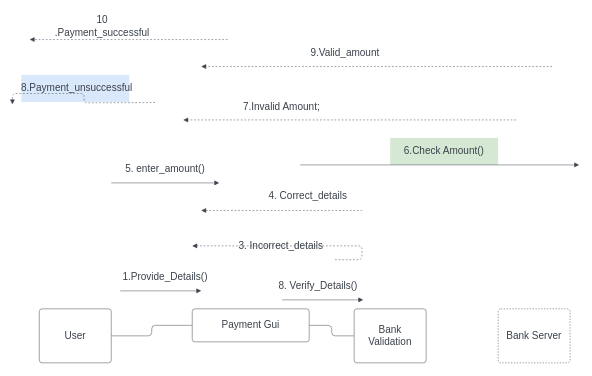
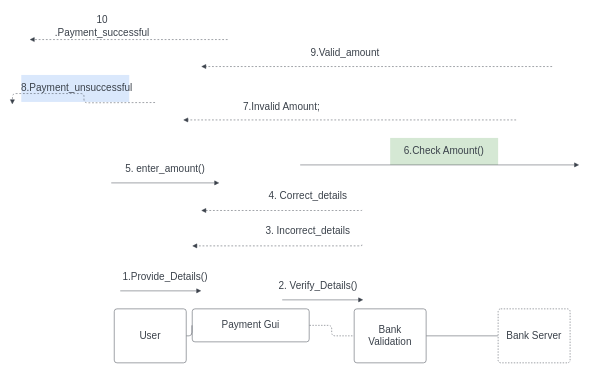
  <mxCell id="0" />
  <mxCell id="1" parent="0" />
- <mxCell id="2" value="3. Incorrect_details" style="html=1;overflow=block;blockSpacing=1;whiteSpace=wrap;fontSize=16.7;fontColor=#3a414a;spacing=0;fillColor=#ffffff;strokeWidth=1.5;strokeColor=none;" vertex="1" parent="1"><mxGeometry x="378" y="387" width="180" height="45" as="geometry" /></mxCell>
+ <mxCell id="2" value="3. Incorrect_details" style="html=1;overflow=block;blockSpacing=1;whiteSpace=wrap;fontSize=16.7;fontColor=#3a414a;spacing=0;fillColor=#ffffff;strokeWidth=1.5;strokeColor=none;" vertex="1" parent="1"><mxGeometry x="423" y="362" width="180" height="45" as="geometry" /></mxCell>
  <mxCell id="3" value="7.Invalid Amount;" style="html=1;overflow=block;blockSpacing=1;whiteSpace=wrap;fontSize=16.7;fontColor=#3a414a;spacing=0;fillColor=#ffffff;strokeWidth=1.5;strokeColor=none;" vertex="1" parent="1"><mxGeometry x="379" y="155" width="180" height="45" as="geometry" /></mxCell>
- <mxCell id="4" value="8. Verify_Details()" style="html=1;overflow=block;blockSpacing=1;whiteSpace=wrap;fontSize=16.7;fontColor=#3a414a;spacing=0;fillColor=#ffffff;strokeWidth=1.5;strokeColor=none;" vertex="1" parent="1"><mxGeometry x="440" y="454" width="180" height="45" as="geometry" /></mxCell>
+ <mxCell id="4" value="2. Verify_Details()" style="html=1;overflow=block;blockSpacing=1;whiteSpace=wrap;fontSize=16.7;fontColor=#3a414a;spacing=0;fillColor=#ffffff;strokeWidth=1.5;strokeColor=none;" vertex="1" parent="1"><mxGeometry x="440" y="454" width="180" height="45" as="geometry" /></mxCell>
  <mxCell id="5" value="6.Check Amount()" style="html=1;overflow=block;blockSpacing=1;whiteSpace=wrap;fontSize=16.7;fontColor=#3a414a;spacing=0;fillColor=#d5e8d4;strokeWidth=1.5;strokeColor=none;" vertex="1" parent="1"><mxGeometry x="650" y="229" width="180" height="45" as="geometry" /></mxCell>
  <mxCell id="6" value="5. enter_amount()" style="html=1;overflow=block;blockSpacing=1;whiteSpace=wrap;fontSize=16.7;fontColor=#3a414a;spacing=0;fillColor=#ffffff;strokeWidth=1.5;strokeColor=none;" vertex="1" parent="1"><mxGeometry x="185" y="259" width="180" height="45" as="geometry" /></mxCell>
  <mxCell id="7" value="1.Provide_Details()" style="html=1;overflow=block;blockSpacing=1;whiteSpace=wrap;fontSize=16.7;fontColor=#3a414a;spacing=0;fillColor=#ffffff;strokeWidth=1.5;strokeColor=none;" vertex="1" parent="1"><mxGeometry x="185" y="439" width="180" height="45" as="geometry" /></mxCell>
  <mxCell id="8" value="8.Payment_unsuccessful" style="html=1;overflow=block;blockSpacing=1;whiteSpace=wrap;fontSize=16.7;fontColor=#3a414a;spacing=0;fillColor=#dae8fc;strokeWidth=1.5;strokeColor=none;" vertex="1" parent="1"><mxGeometry x="35" y="124" width="180" height="45" as="geometry" /></mxCell>
  <mxCell id="9" value="9.Valid_amount" style="html=1;overflow=block;blockSpacing=1;whiteSpace=wrap;fontSize=16.7;fontColor=#3a414a;spacing=0;fillColor=#ffffff;strokeWidth=1.5;strokeColor=none;" vertex="1" parent="1"><mxGeometry x="485" y="65" width="180" height="45" as="geometry" /></mxCell>
- <mxCell id="10" value="User" style="html=1;overflow=block;blockSpacing=1;whiteSpace=wrap;fontSize=16.7;fontColor=#3a414a;spacing=3.8;strokeColor=#3a414a;strokeOpacity=100;rounded=1;absoluteArcSize=1;arcSize=9;strokeWidth=0.8;" vertex="1" parent="1"><mxGeometry x="65" y="514" width="120" height="90" as="geometry" /></mxCell>
+ <mxCell id="10" value="User" style="html=1;overflow=block;blockSpacing=1;whiteSpace=wrap;fontSize=16.7;fontColor=#3a414a;spacing=3.8;strokeColor=#3a414a;strokeOpacity=100;rounded=1;absoluteArcSize=1;arcSize=9;strokeWidth=0.8;" vertex="1" parent="1"><mxGeometry x="190" y="514" width="120" height="90" as="geometry" /></mxCell>
  <mxCell id="11" value="Payment Gui" style="html=1;overflow=block;blockSpacing=1;whiteSpace=wrap;fontSize=16.7;fontColor=#3a414a;spacing=3.8;strokeColor=#3a414a;strokeOpacity=100;rounded=1;absoluteArcSize=1;arcSize=9;strokeWidth=0.8;" vertex="1" parent="1"><mxGeometry x="320" y="514" width="195" height="55" as="geometry" /></mxCell>
  <mxCell id="12" value="Bank Validation" style="html=1;overflow=block;blockSpacing=1;whiteSpace=wrap;fontSize=16.7;fontColor=#3a414a;spacing=9;strokeColor=#3a414a;strokeOpacity=100;rounded=1;absoluteArcSize=1;arcSize=9;strokeWidth=0.8;" vertex="1" parent="1"><mxGeometry x="590" y="514" width="120" height="90" as="geometry" /></mxCell>
  <mxCell id="13" value="Bank Server" style="html=1;overflow=block;blockSpacing=1;whiteSpace=wrap;fontSize=16.7;fontColor=#3a414a;spacing=3.8;strokeColor=#3a414a;strokeOpacity=100;rounded=1;absoluteArcSize=1;arcSize=9;strokeWidth=0.8;dashed=1;" vertex="1" parent="1"><mxGeometry x="830" y="514" width="120" height="90" as="geometry" /></mxCell>
  <mxCell id="14" value="" style="html=1;jettySize=18;whiteSpace=wrap;fontSize=13;strokeColor=#3a414a;strokeOpacity=100;strokeWidth=0.8;rounded=1;arcSize=12;edgeStyle=orthogonalEdgeStyle;startArrow=none;endArrow=block;endFill=1;" edge="1" parent="1"><mxGeometry width="100" height="100" relative="1" as="geometry"><Array as="points" /><mxPoint x="200" y="484" as="sourcePoint" /><mxPoint x="335" y="484" as="targetPoint" /></mxGeometry></mxCell>
  <mxCell id="15" value="" style="html=1;jettySize=18;whiteSpace=wrap;fontSize=13;strokeColor=#3a414a;strokeOpacity=100;strokeWidth=0.8;rounded=1;arcSize=12;edgeStyle=orthogonalEdgeStyle;startArrow=none;endArrow=none;exitX=1.003;exitY=0.5;exitPerimeter=0;entryX=-0.003;entryY=0.5;entryPerimeter=0;" edge="1" parent="1" source="10" target="11"><mxGeometry width="100" height="100" relative="1" as="geometry"><Array as="points" /></mxGeometry></mxCell>
- <mxCell id="16" value="" style="html=1;jettySize=18;whiteSpace=wrap;fontSize=13;strokeColor=#3a414a;strokeOpacity=100;strokeWidth=0.8;rounded=1;arcSize=12;edgeStyle=orthogonalEdgeStyle;startArrow=none;endArrow=none;exitX=1.003;exitY=0.5;exitPerimeter=0;entryX=-0.003;entryY=0.5;entryPerimeter=0;" edge="1" parent="1" source="11" target="12"><mxGeometry width="100" height="100" relative="1" as="geometry"><Array as="points" /></mxGeometry></mxCell>
+ <mxCell id="16" value="" style="html=1;jettySize=18;whiteSpace=wrap;fontSize=13;strokeColor=#3a414a;strokeOpacity=100;strokeWidth=0.8;rounded=1;arcSize=12;edgeStyle=orthogonalEdgeStyle;startArrow=none;endArrow=none;exitX=1.003;exitY=0.5;exitPerimeter=0;entryX=-0.003;entryY=0.5;entryPerimeter=0;dashed=1;" edge="1" parent="1" source="11" target="12"><mxGeometry width="100" height="100" relative="1" as="geometry"><Array as="points" /></mxGeometry></mxCell>
+ <mxCell id="17" value="" style="html=1;jettySize=18;whiteSpace=wrap;fontSize=13;strokeColor=#3a414a;strokeOpacity=100;strokeWidth=0.8;rounded=1;arcSize=12;edgeStyle=orthogonalEdgeStyle;startArrow=none;endArrow=none;exitX=1.003;exitY=0.5;exitPerimeter=0;entryX=-0.003;entryY=0.5;entryPerimeter=0;" edge="1" parent="1" source="12" target="13"><mxGeometry width="100" height="100" relative="1" as="geometry"><Array as="points" /></mxGeometry></mxCell>
  <mxCell id="18" value="" style="html=1;jettySize=18;whiteSpace=wrap;fontSize=13;strokeColor=#3a414a;strokeOpacity=100;strokeWidth=0.8;rounded=1;arcSize=12;edgeStyle=orthogonalEdgeStyle;startArrow=none;endArrow=block;endFill=1;" edge="1" parent="1"><mxGeometry width="100" height="100" relative="1" as="geometry"><Array as="points" /><mxPoint x="470" y="499" as="sourcePoint" /><mxPoint x="605" y="499" as="targetPoint" /></mxGeometry></mxCell>
  <mxCell id="19" value="" style="html=1;jettySize=18;whiteSpace=wrap;fontSize=13;strokeColor=#3a414a;strokeOpacity=100;dashed=1;fixDash=1;strokeWidth=0.8;rounded=1;arcSize=12;edgeStyle=orthogonalEdgeStyle;startArrow=none;endArrow=block;endFill=1;exitX=1;exitY=1;exitPerimeter=0;" edge="1" parent="1" source="2"><mxGeometry width="100" height="100" relative="1" as="geometry"><Array as="points"><mxPoint x="603" y="409" /></Array><mxPoint x="320" y="409" as="targetPoint" /></mxGeometry></mxCell>
  <mxCell id="20" value="" style="html=1;jettySize=18;whiteSpace=wrap;fontSize=13;strokeColor=#3a414a;strokeOpacity=100;dashed=1;fixDash=1;strokeWidth=0.8;rounded=1;arcSize=12;edgeStyle=orthogonalEdgeStyle;startArrow=none;endArrow=block;endFill=1;exitX=1;exitY=1;exitPerimeter=0;" edge="1" parent="1" source="21"><mxGeometry width="100" height="100" relative="1" as="geometry"><Array as="points"><mxPoint x="603" y="350" /></Array><mxPoint x="335" y="350" as="targetPoint" /></mxGeometry></mxCell>
  <mxCell id="21" value="4. Correct_details" style="html=1;overflow=block;blockSpacing=1;whiteSpace=wrap;fontSize=16.7;fontColor=#3a414a;spacing=0;fillColor=#ffffff;strokeWidth=1.5;strokeColor=none;" vertex="1" parent="1"><mxGeometry x="423" y="304" width="180" height="45" as="geometry" /></mxCell>
  <mxCell id="22" value="" style="html=1;jettySize=18;whiteSpace=wrap;fontSize=13;strokeColor=#3a414a;strokeOpacity=100;strokeWidth=0.8;rounded=1;arcSize=12;edgeStyle=orthogonalEdgeStyle;startArrow=none;endArrow=block;endFill=1;" edge="1" parent="1"><mxGeometry width="100" height="100" relative="1" as="geometry"><Array as="points" /><mxPoint x="500" y="274" as="sourcePoint" /><mxPoint x="965" y="274" as="targetPoint" /></mxGeometry></mxCell>
  <mxCell id="23" value="" style="html=1;jettySize=18;whiteSpace=wrap;fontSize=13;strokeColor=#3a414a;strokeOpacity=100;strokeWidth=0.8;rounded=1;arcSize=12;edgeStyle=orthogonalEdgeStyle;startArrow=none;endArrow=block;endFill=1;" edge="1" parent="1"><mxGeometry width="100" height="100" relative="1" as="geometry"><Array as="points" /><mxPoint x="185" y="304" as="sourcePoint" /><mxPoint x="365" y="304" as="targetPoint" /></mxGeometry></mxCell>
  <mxCell id="24" value="" style="html=1;jettySize=18;whiteSpace=wrap;fontSize=13;strokeColor=#3a414a;strokeOpacity=100;dashed=1;fixDash=1;strokeWidth=0.8;rounded=1;arcSize=12;edgeStyle=orthogonalEdgeStyle;startArrow=none;endArrow=block;endFill=1;" edge="1" parent="1"><mxGeometry width="100" height="100" relative="1" as="geometry"><Array as="points" /><mxPoint x="860" y="199" as="sourcePoint" /><mxPoint x="305" y="199" as="targetPoint" /></mxGeometry></mxCell>
  <mxCell id="25" value="" style="html=1;jettySize=18;whiteSpace=wrap;fontSize=13;strokeColor=#3a414a;strokeOpacity=100;dashed=1;fixDash=1;strokeWidth=0.8;rounded=1;arcSize=12;edgeStyle=orthogonalEdgeStyle;startArrow=none;endArrow=block;endFill=1;" edge="1" parent="1"><mxGeometry width="100" height="100" relative="1" as="geometry"><Array as="points" /><mxPoint x="258" y="170" as="sourcePoint" /><mxPoint x="20" y="173" as="targetPoint" /></mxGeometry></mxCell>
  <mxCell id="26" value="" style="html=1;jettySize=18;whiteSpace=wrap;fontSize=13;strokeColor=#3a414a;strokeOpacity=100;dashed=1;fixDash=1;strokeWidth=0.8;rounded=1;arcSize=12;edgeStyle=orthogonalEdgeStyle;startArrow=none;endArrow=block;endFill=1;" edge="1" parent="1"><mxGeometry width="100" height="100" relative="1" as="geometry"><Array as="points" /><mxPoint x="920" y="110" as="sourcePoint" /><mxPoint x="335" y="110" as="targetPoint" /></mxGeometry></mxCell>
  <mxCell id="27" value="10 .Payment_successful" style="html=1;overflow=block;blockSpacing=1;whiteSpace=wrap;fontSize=16.7;fontColor=#3a414a;spacing=0;fillColor=#ffffff;strokeWidth=1.5;strokeColor=none;" vertex="1" parent="1"><mxGeometry x="80" y="20" width="180" height="45" as="geometry" /></mxCell>
  <mxCell id="28" value="" style="html=1;jettySize=18;whiteSpace=wrap;fontSize=13;strokeColor=#3a414a;strokeOpacity=100;dashed=1;fixDash=1;strokeWidth=0.8;rounded=1;arcSize=12;edgeStyle=orthogonalEdgeStyle;startArrow=none;endArrow=block;endFill=1;" edge="1" parent="1"><mxGeometry width="100" height="100" relative="1" as="geometry"><Array as="points" /><mxPoint x="379" y="65" as="sourcePoint" /><mxPoint x="49" y="65" as="targetPoint" /></mxGeometry></mxCell>
